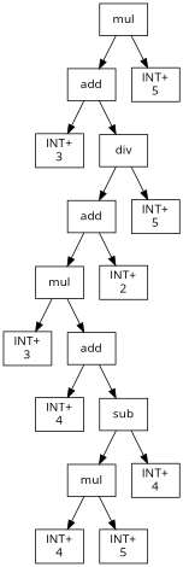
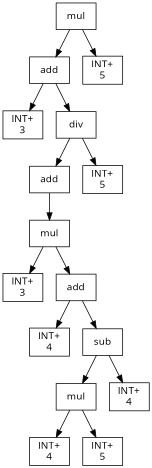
  digraph {
    fontname="Open Sans"
    node [shape=box fontname="Open Sans"]
    edge [fontname="Open Sans"]
    n1 [label=mul]
    n2 [label=add]
    n3 [label="INT+\n5"]
    n4 [label="INT+\n3"]
    n5 [label=div]
    n6 [label=add]
    n7 [label="INT+\n5"]
    n8 [label=mul]
-   n9 [label="INT+\n2"]
    n10 [label="INT+\n3"]
    n11 [label=add]
    n12 [label="INT+\n4"]
    n13 [label=sub]
    n14 [label=mul]
    n15 [label="INT+\n4"]
    n16 [label="INT+\n4"]
    n17 [label="INT+\n5"]
    n1 -> n2
    n1 -> n3
    n2 -> n4
    n2 -> n5
    n5 -> n6
    n5 -> n7
    n6 -> n8
-   n6 -> n9
    n8 -> n10
    n8 -> n11
    n11 -> n12
    n11 -> n13
    n13 -> n14
    n13 -> n15
    n14 -> n16
    n14 -> n17
  }
